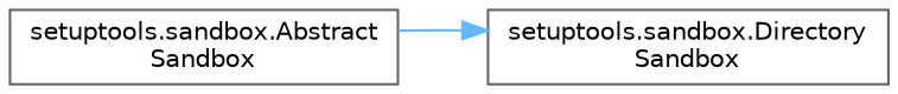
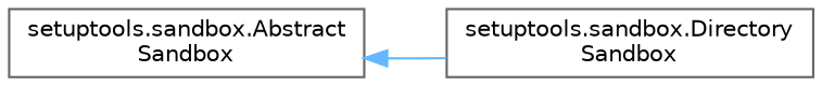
  digraph {
    rankdir=LR
    node [color=grey40 fillcolor=white fontname=Helvetica fontsize=10 shape=box style=filled]
    n1 [height=0.2 label="setuptools.sandbox.Abstract\lSandbox" width=0.4]
    n2 [height=0.2 label="setuptools.sandbox.Directory\lSandbox" width=0.4]
-   n2 -> n1 [color=steelblue1 dir=back fontname=Helvetica fontsize=10 labelfontname=Helvetica labelfontsize=10 style=solid]
+   n1 -> n2 [color=steelblue1 dir=back fontname=Helvetica fontsize=10 labelfontname=Helvetica labelfontsize=10 style=solid]
  }
